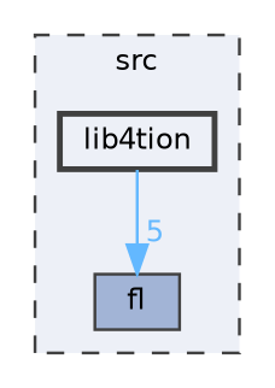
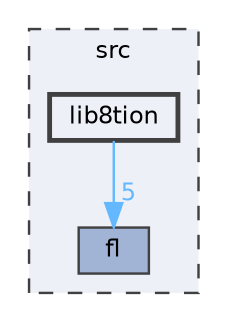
  digraph {
    compound=true
    node [color=grey25 fontname=Helvetica fontsize=10 shape=box]
    n1 [fillcolor="#a2b4d6" height=0.2 label=fl style=filled width=0.4]
-   n2 [fillcolor="#edf0f7" height=0.2 label=lib4tion style="filled,bold" width=0.4]
+   n2 [fillcolor="#edf0f7" height=0.2 label=lib8tion style="filled,bold" width=0.4]
    subgraph cluster_1 {
      bgcolor="#edf0f7"
      fontname=Helvetica
      fontsize=10
      label=src
      pencolor=grey25
      style="filled,dashed"
      n1
      n2
    }
    n2 -> n1 [color=steelblue1 fontcolor=steelblue1 fontname=Helvetica fontsize=10 headlabel=5 labeldistance=1.5 labelfontname=Helvetica labelfontsize=10]
  }
